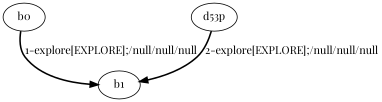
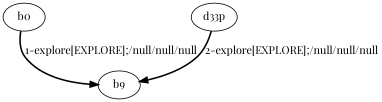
  digraph {
    fontname="Playfair Display"
    node [fontname="Playfair Display"]
    edge [fontname="Playfair Display" style=bold]
    b0
-   b1
-   d33p [label=d53p]
+   b1 [label=b9]
+   d33p
    b0 -> b1 [label="1-explore[EXPLORE];/null/null/null"]
    d33p -> b1 [label="2-explore[EXPLORE];/null/null/null"]
  }
